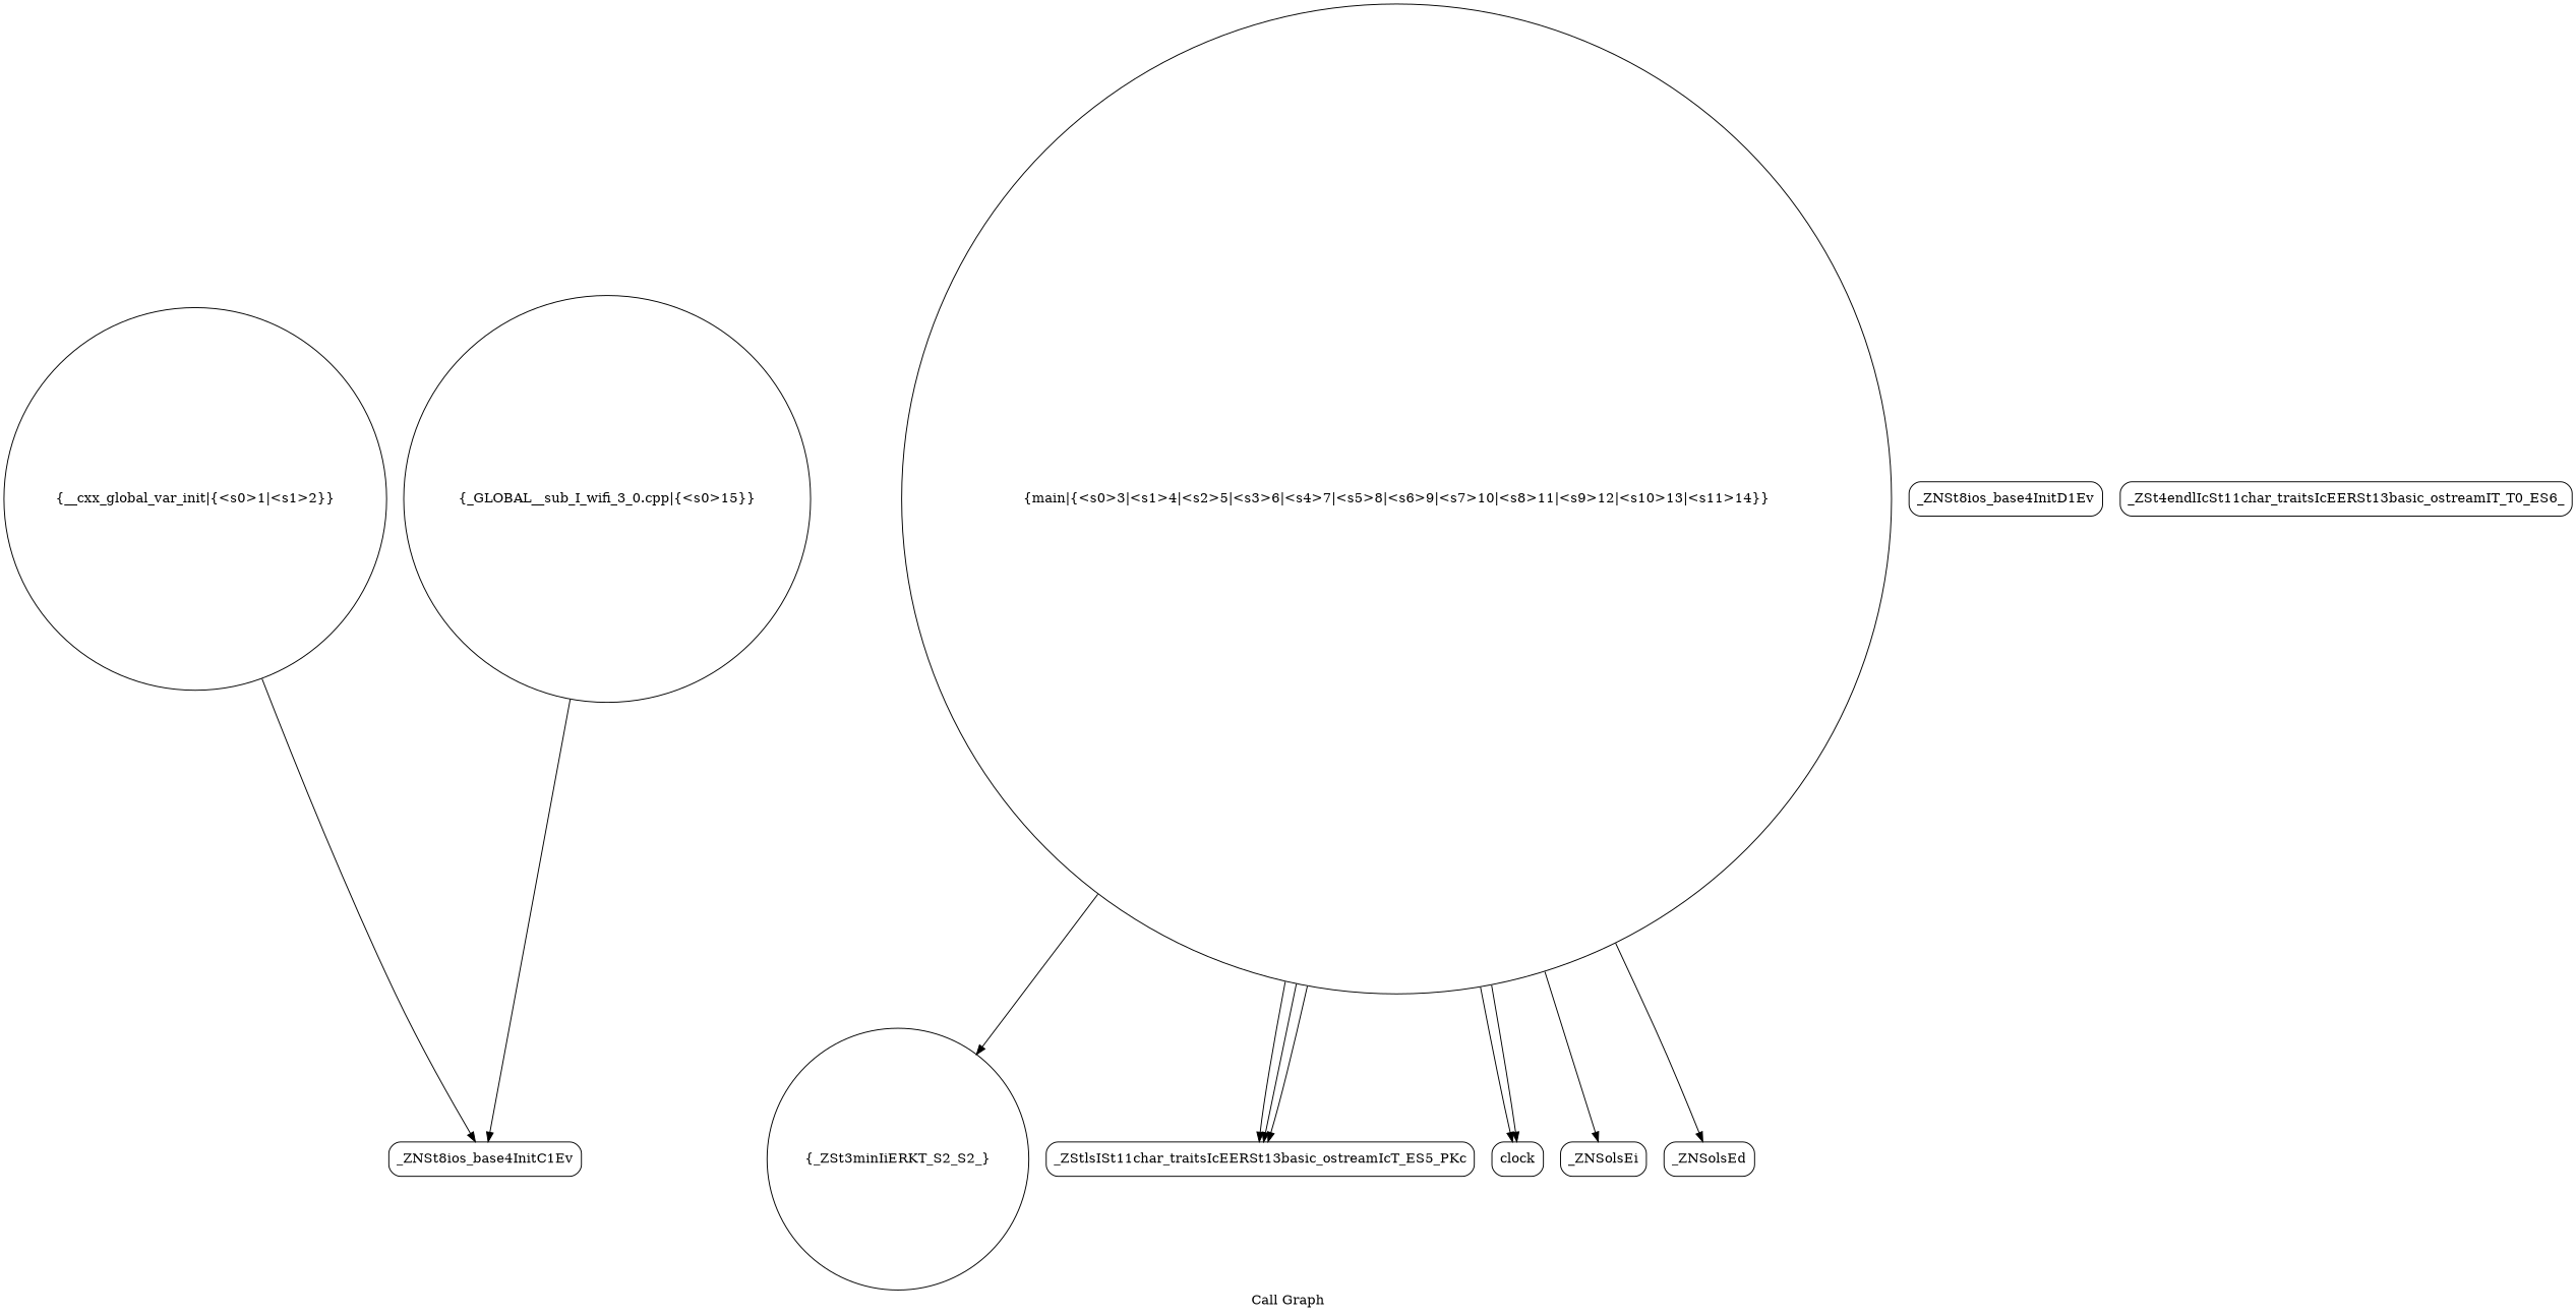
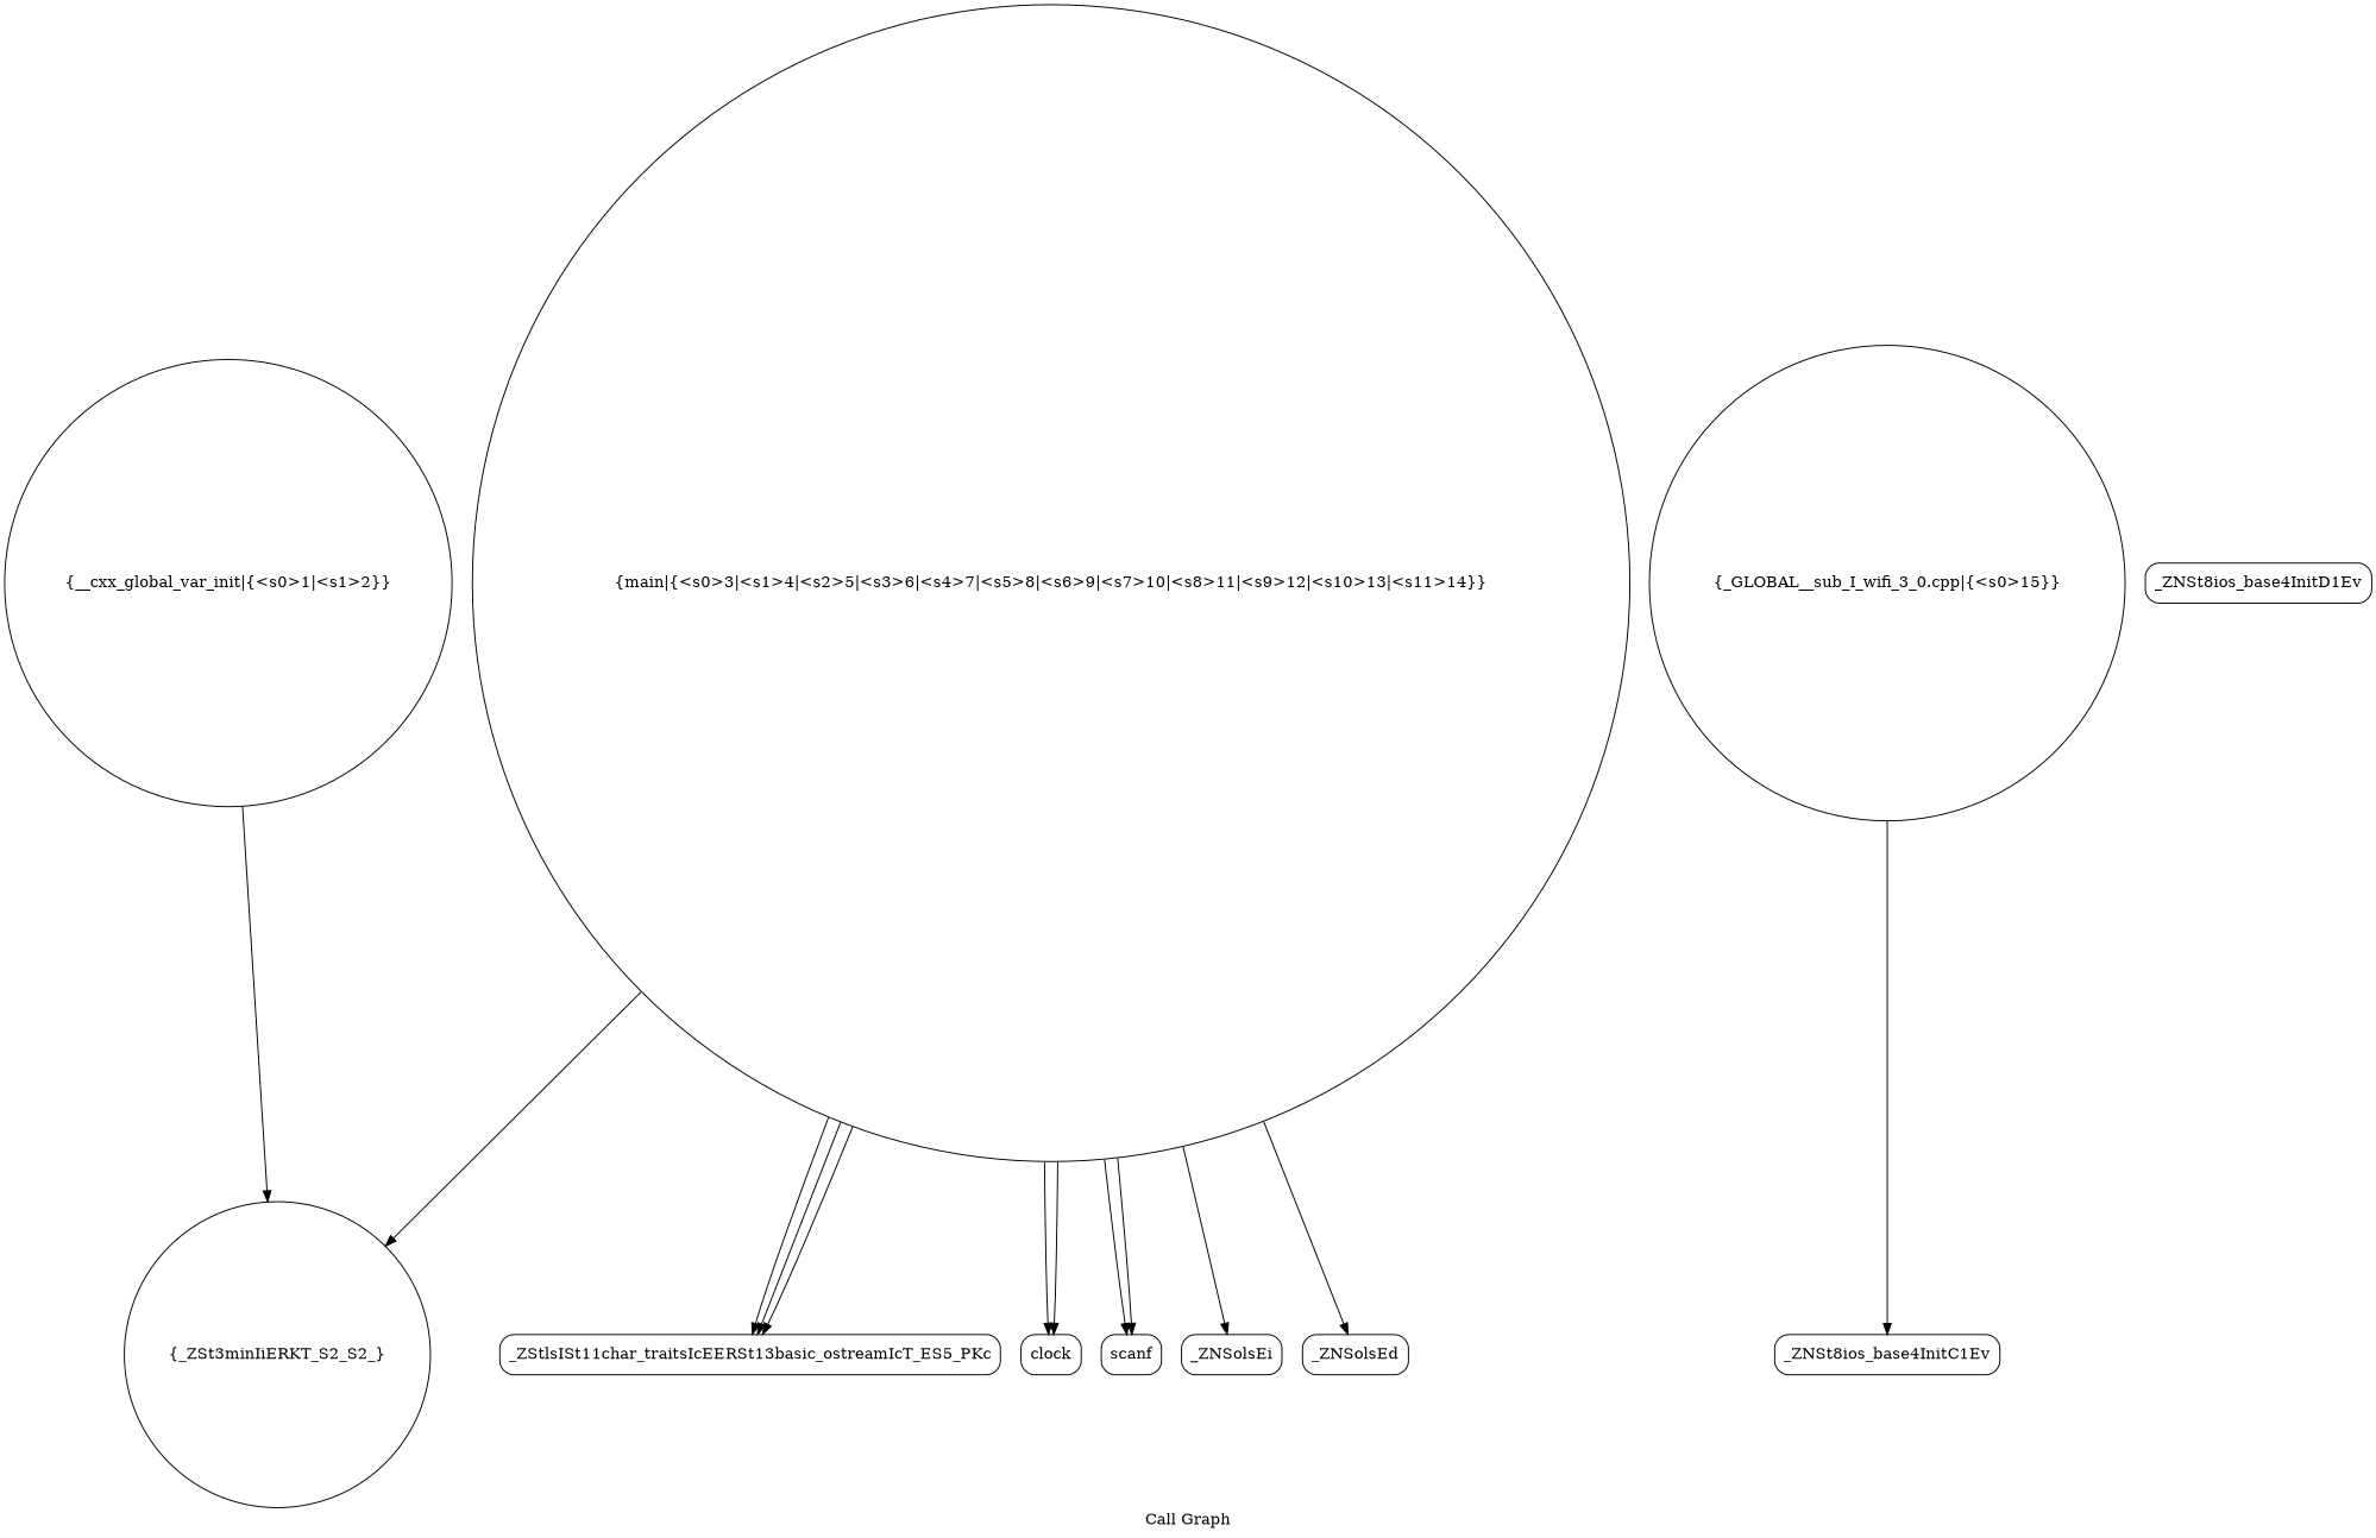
  digraph {
    label="Call Graph"
    node [shape=Mrecord]
    edge [color=black tailport=s0]
    n1 [label="{__cxx_global_var_init|{<s0>1|<s1>2}}" shape=circle]
    n2 [label="{_ZNSt8ios_base4InitC1Ev}"]
    n3 [label="{_ZSt3minIiERKT_S2_S2_}" shape=circle]
    n4 [label="{_GLOBAL__sub_I_wifi_3_0.cpp|{<s0>15}}" shape=circle]
    n5 [label="{_ZNSt8ios_base4InitD1Ev}"]
    n6 [label="{_ZStlsISt11char_traitsIcEERSt13basic_ostreamIcT_ES5_PKc}"]
    n7 [label="{main|{<s0>3|<s1>4|<s2>5|<s3>6|<s4>7|<s5>8|<s6>9|<s7>10|<s8>11|<s9>12|<s10>13|<s11>14}}" shape=circle]
    n8 [label="{clock}"]
+   n9 [label="{scanf}"]
    n10 [label="{_ZNSolsEi}"]
    n11 [label="{_ZNSolsEd}"]
-   n12 [label="{_ZSt4endlIcSt11char_traitsIcEERSt13basic_ostreamIT_T0_ES6_}"]
-   n1 -> n2
+   n1 -> n3
    n4 -> n2
    n7 -> n3 [tailport=s2]
    n7 -> n6 [tailport=s5]
    n7 -> n6 [tailport=s7]
    n7 -> n6 [tailport=s10]
    n7 -> n8
    n7 -> n8 [tailport=s8]
+   n7 -> n9 [tailport=s1]
+   n7 -> n9 [tailport=s3]
    n7 -> n10 [tailport=s6]
    n7 -> n11 [tailport=s9]
  }
